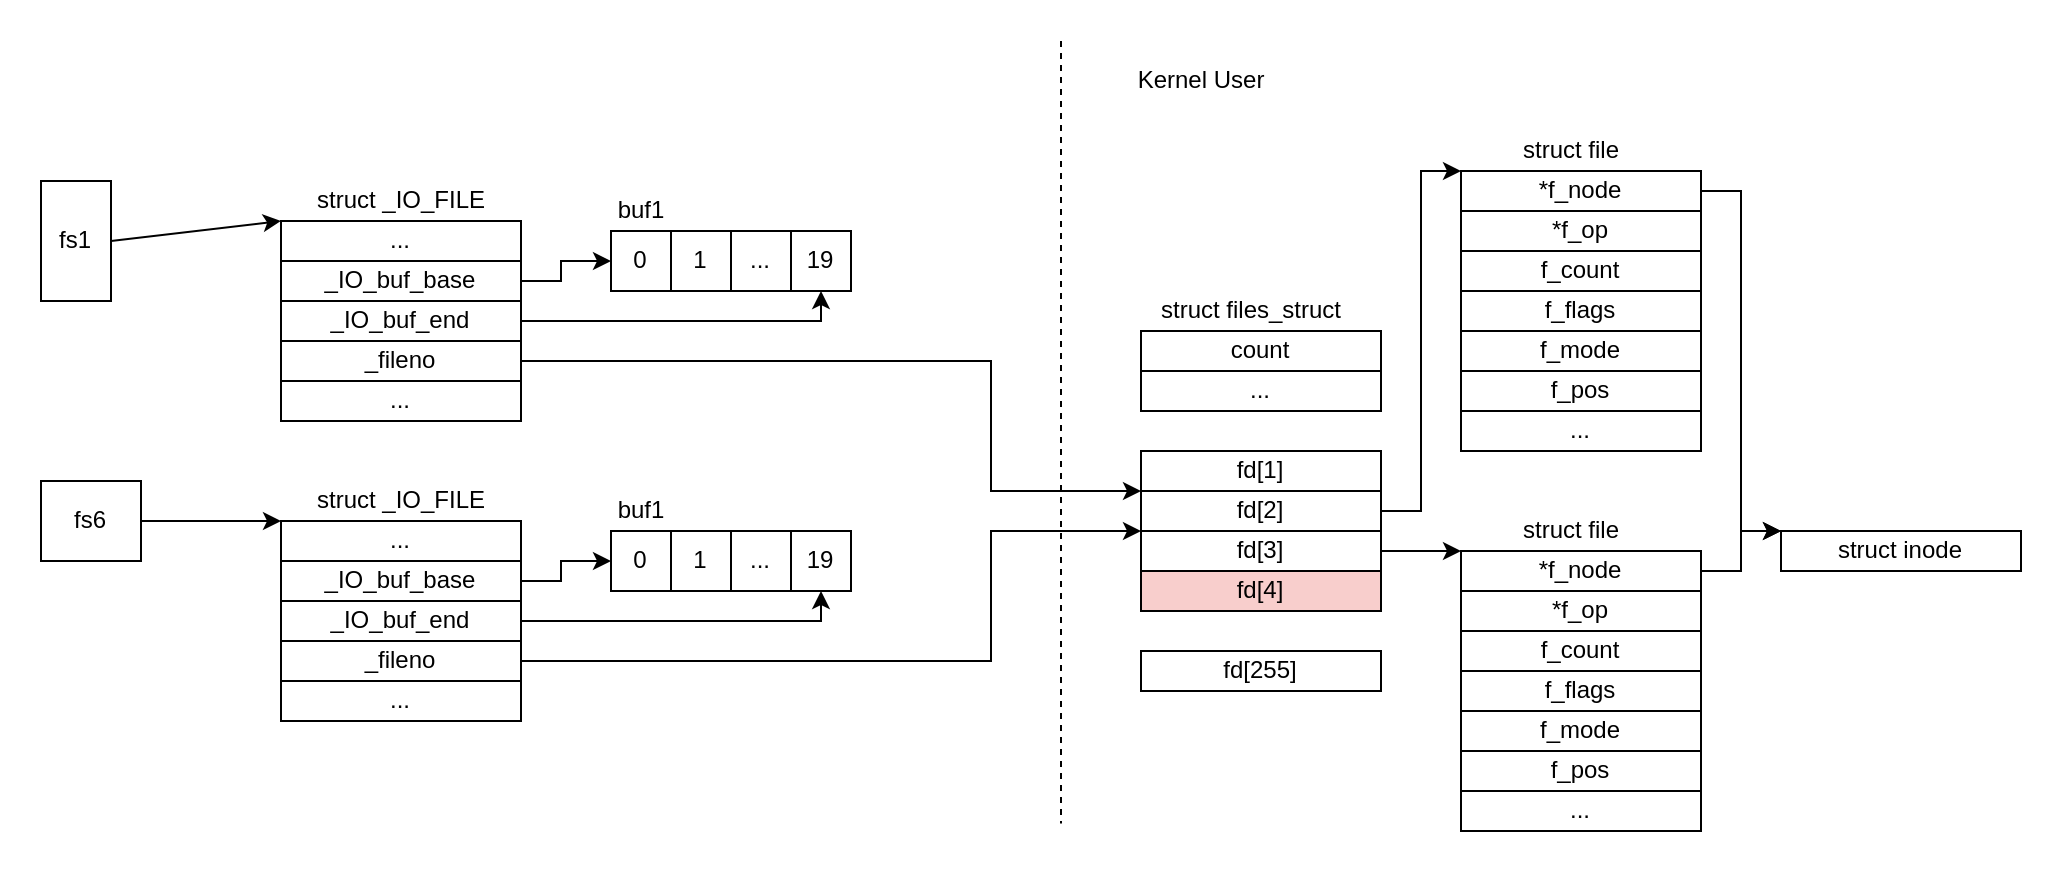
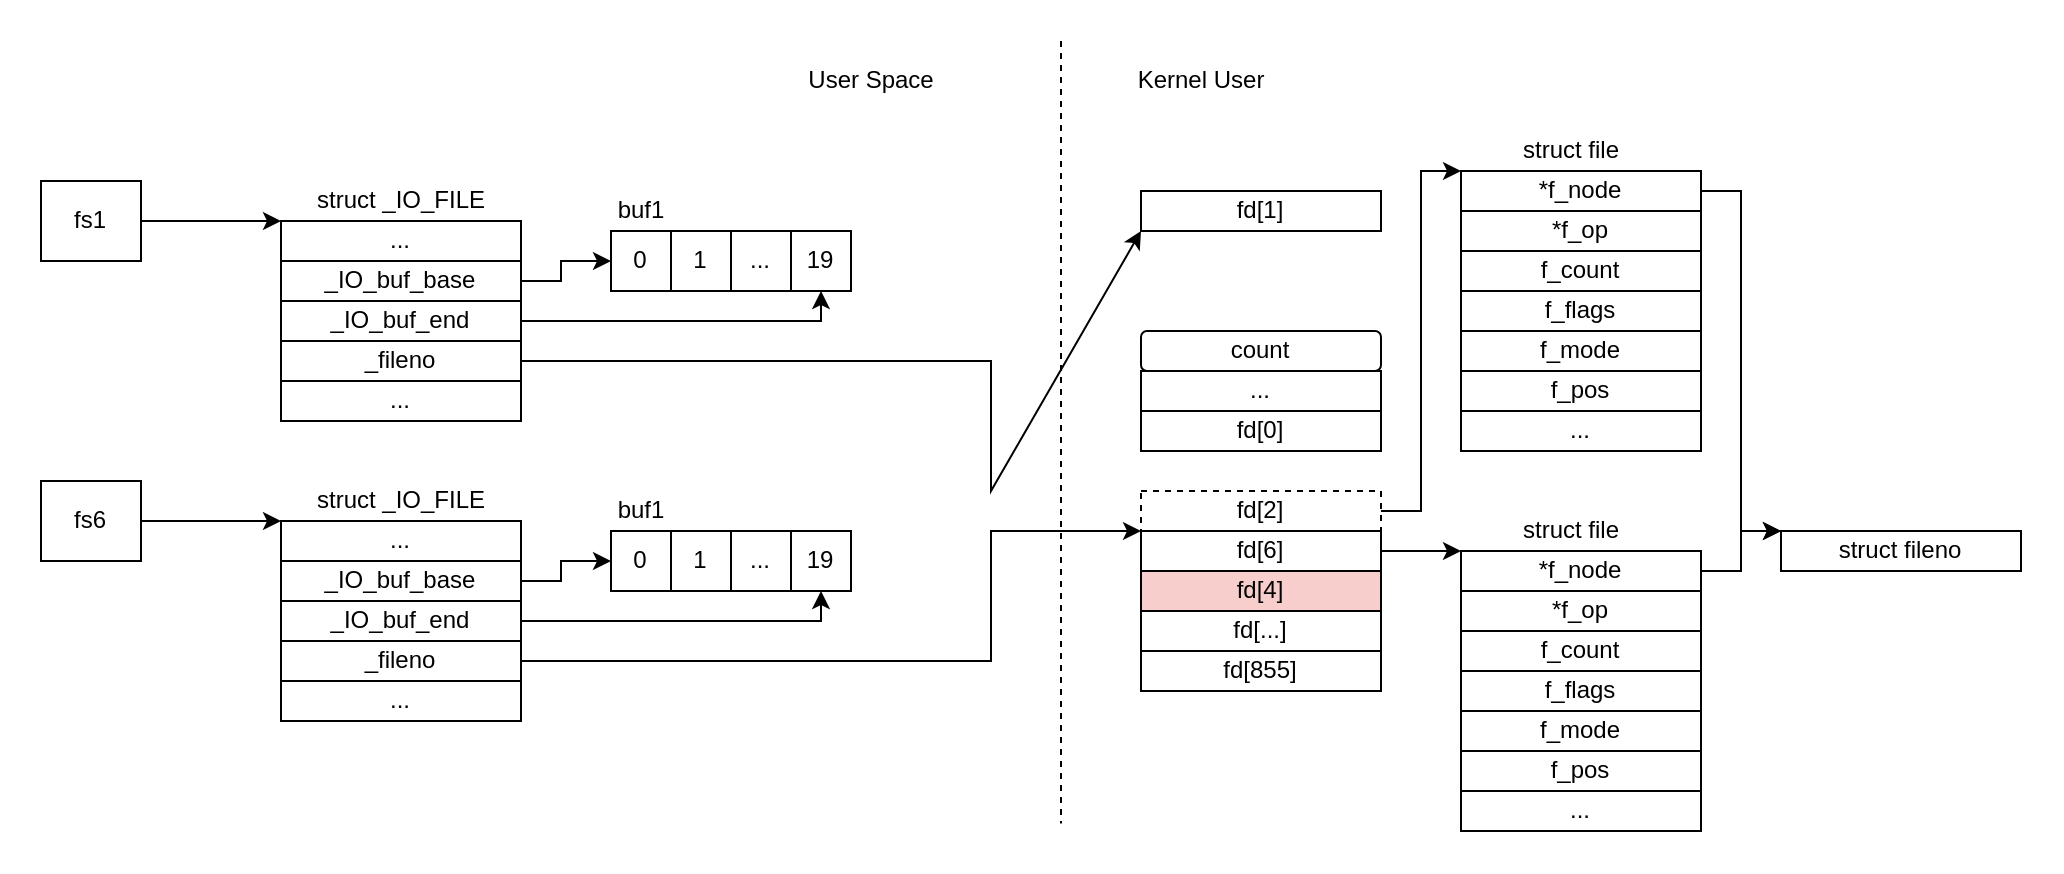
  <mxCell id="0" />
  <mxCell id="1" parent="0" />
  <mxCell id="2" style="edgeStyle=none;rounded=0;html=1;exitX=1;exitY=0.5;exitDx=0;exitDy=0;entryX=0;entryY=0;entryDx=0;entryDy=0;" parent="1" source="3" target="6" edge="1"><mxGeometry relative="1" as="geometry" /></mxCell>
- <mxCell id="3" value="fs1" style="whiteSpace=wrap;html=1;" parent="1" vertex="1"><mxGeometry x="20" y="90" width="35" height="60" as="geometry" /></mxCell>
+ <mxCell id="3" value="fs1" style="whiteSpace=wrap;html=1;" parent="1" vertex="1"><mxGeometry x="20" y="90" width="50" height="40" as="geometry" /></mxCell>
  <mxCell id="4" style="edgeStyle=none;rounded=0;html=1;entryX=0;entryY=0;entryDx=0;entryDy=0;" parent="1" source="5" target="15" edge="1"><mxGeometry relative="1" as="geometry" /></mxCell>
  <mxCell id="5" value="fs6" style="whiteSpace=wrap;html=1;" parent="1" vertex="1"><mxGeometry x="20" y="240" width="50" height="40" as="geometry" /></mxCell>
  <mxCell id="6" value="..." style="whiteSpace=wrap;html=1;" parent="1" vertex="1"><mxGeometry x="140" y="110" width="120" height="20" as="geometry" /></mxCell>
  <mxCell id="7" style="edgeStyle=none;rounded=0;html=1;exitX=1;exitY=0.5;exitDx=0;exitDy=0;entryX=0;entryY=0.5;entryDx=0;entryDy=0;" parent="1" source="8" target="24" edge="1"><mxGeometry relative="1" as="geometry"><Array as="points"><mxPoint x="280" y="140" /><mxPoint x="280" y="130" /></Array></mxGeometry></mxCell>
  <mxCell id="8" value="_IO_buf_base" style="whiteSpace=wrap;html=1;" parent="1" vertex="1"><mxGeometry x="140" y="130" width="120" height="20" as="geometry" /></mxCell>
  <mxCell id="9" style="edgeStyle=none;rounded=0;html=1;exitX=1;exitY=0.5;exitDx=0;exitDy=0;entryX=0.5;entryY=1;entryDx=0;entryDy=0;" parent="1" source="10" target="27" edge="1"><mxGeometry relative="1" as="geometry"><Array as="points"><mxPoint x="270" y="160" /><mxPoint x="410" y="160" /></Array></mxGeometry></mxCell>
  <mxCell id="10" value="_IO_buf_end" style="whiteSpace=wrap;html=1;" parent="1" vertex="1"><mxGeometry x="140" y="150" width="120" height="20" as="geometry" /></mxCell>
  <mxCell id="11" style="edgeStyle=none;rounded=0;html=1;exitX=1;exitY=0.5;exitDx=0;exitDy=0;entryX=0;entryY=1;entryDx=0;entryDy=0;" parent="1" source="12" target="40" edge="1"><mxGeometry relative="1" as="geometry"><Array as="points"><mxPoint x="495" y="180" /><mxPoint x="495" y="245" /></Array><mxPoint x="495" y="220" as="targetPoint" /></mxGeometry></mxCell>
  <mxCell id="12" value="_fileno" style="whiteSpace=wrap;html=1;" parent="1" vertex="1"><mxGeometry x="140" y="170" width="120" height="20" as="geometry" /></mxCell>
  <mxCell id="13" value="..." style="whiteSpace=wrap;html=1;" parent="1" vertex="1"><mxGeometry x="140" y="190" width="120" height="20" as="geometry" /></mxCell>
  <mxCell id="14" value="struct _IO_FILE" style="text;html=1;resizable=0;autosize=1;align=center;verticalAlign=middle;points=[];fillColor=none;strokeColor=none;rounded=0;" parent="1" vertex="1"><mxGeometry x="150" y="90" width="100" height="20" as="geometry" /></mxCell>
  <mxCell id="15" value="..." style="whiteSpace=wrap;html=1;" parent="1" vertex="1"><mxGeometry x="140" y="260" width="120" height="20" as="geometry" /></mxCell>
  <mxCell id="16" style="edgeStyle=none;html=1;exitX=1;exitY=0.5;exitDx=0;exitDy=0;entryX=0;entryY=0.5;entryDx=0;entryDy=0;rounded=0;" parent="1" source="17" target="29" edge="1"><mxGeometry relative="1" as="geometry"><Array as="points"><mxPoint x="280" y="290" /><mxPoint x="280" y="280" /></Array></mxGeometry></mxCell>
  <mxCell id="17" value="_IO_buf_base" style="whiteSpace=wrap;html=1;" parent="1" vertex="1"><mxGeometry x="140" y="280" width="120" height="20" as="geometry" /></mxCell>
  <mxCell id="18" style="edgeStyle=none;rounded=0;html=1;exitX=1;exitY=0.5;exitDx=0;exitDy=0;entryX=0.5;entryY=1;entryDx=0;entryDy=0;" parent="1" source="19" target="32" edge="1"><mxGeometry relative="1" as="geometry"><Array as="points"><mxPoint x="270" y="310" /><mxPoint x="300" y="310" /><mxPoint x="410" y="310" /></Array></mxGeometry></mxCell>
  <mxCell id="19" value="_IO_buf_end" style="whiteSpace=wrap;html=1;" parent="1" vertex="1"><mxGeometry x="140" y="300" width="120" height="20" as="geometry" /></mxCell>
  <mxCell id="20" style="edgeStyle=none;rounded=0;html=1;exitX=1;exitY=0.5;exitDx=0;exitDy=0;entryX=0;entryY=0;entryDx=0;entryDy=0;" parent="1" source="21" target="56" edge="1"><mxGeometry relative="1" as="geometry"><Array as="points"><mxPoint x="495" y="330" /><mxPoint x="495" y="265" /></Array><mxPoint x="495" y="260" as="targetPoint" /></mxGeometry></mxCell>
  <mxCell id="21" value="_fileno" style="whiteSpace=wrap;html=1;" parent="1" vertex="1"><mxGeometry x="140" y="320" width="120" height="20" as="geometry" /></mxCell>
  <mxCell id="22" value="..." style="whiteSpace=wrap;html=1;" parent="1" vertex="1"><mxGeometry x="140" y="340" width="120" height="20" as="geometry" /></mxCell>
  <mxCell id="23" value="struct _IO_FILE" style="text;html=1;resizable=0;autosize=1;align=center;verticalAlign=middle;points=[];fillColor=none;strokeColor=none;rounded=0;" parent="1" vertex="1"><mxGeometry x="150" y="240" width="100" height="20" as="geometry" /></mxCell>
  <mxCell id="24" value="0" style="whiteSpace=wrap;html=1;" parent="1" vertex="1"><mxGeometry x="305" y="115" width="30" height="30" as="geometry" /></mxCell>
  <mxCell id="25" value="1" style="whiteSpace=wrap;html=1;" parent="1" vertex="1"><mxGeometry x="335" y="115" width="30" height="30" as="geometry" /></mxCell>
  <mxCell id="26" value="..." style="whiteSpace=wrap;html=1;" parent="1" vertex="1"><mxGeometry x="365" y="115" width="30" height="30" as="geometry" /></mxCell>
  <mxCell id="27" value="19" style="whiteSpace=wrap;html=1;" parent="1" vertex="1"><mxGeometry x="395" y="115" width="30" height="30" as="geometry" /></mxCell>
  <mxCell id="28" value="buf1" style="text;html=1;resizable=0;autosize=1;align=center;verticalAlign=middle;points=[];fillColor=none;strokeColor=none;rounded=0;" parent="1" vertex="1"><mxGeometry x="300" y="95" width="40" height="20" as="geometry" /></mxCell>
  <mxCell id="29" value="0" style="whiteSpace=wrap;html=1;" parent="1" vertex="1"><mxGeometry x="305" y="265" width="30" height="30" as="geometry" /></mxCell>
  <mxCell id="30" value="1" style="whiteSpace=wrap;html=1;" parent="1" vertex="1"><mxGeometry x="335" y="265" width="30" height="30" as="geometry" /></mxCell>
  <mxCell id="31" value="..." style="whiteSpace=wrap;html=1;" parent="1" vertex="1"><mxGeometry x="365" y="265" width="30" height="30" as="geometry" /></mxCell>
  <mxCell id="32" value="19" style="whiteSpace=wrap;html=1;" parent="1" vertex="1"><mxGeometry x="395" y="265" width="30" height="30" as="geometry" /></mxCell>
  <mxCell id="33" value="buf1" style="text;html=1;resizable=0;autosize=1;align=center;verticalAlign=middle;points=[];fillColor=none;strokeColor=none;rounded=0;" parent="1" vertex="1"><mxGeometry x="300" y="245" width="40" height="20" as="geometry" /></mxCell>
  <mxCell id="34" style="edgeStyle=none;rounded=0;html=1;endArrow=none;endFill=0;dashed=1;" parent="1" edge="1"><mxGeometry relative="1" as="geometry"><mxPoint x="530" y="20" as="sourcePoint" /><mxPoint x="530" y="411.235" as="targetPoint" /></mxGeometry></mxCell>
+ <mxCell id="35" value="User Space" style="text;html=1;resizable=0;autosize=1;align=center;verticalAlign=middle;points=[];fillColor=none;strokeColor=none;rounded=0;" parent="1" vertex="1"><mxGeometry x="395" y="30" width="80" height="20" as="geometry" /></mxCell>
  <mxCell id="36" value="Kernel User" style="text;html=1;resizable=0;autosize=1;align=center;verticalAlign=middle;points=[];fillColor=none;strokeColor=none;rounded=0;" parent="1" vertex="1"><mxGeometry x="555" y="30" width="90" height="20" as="geometry" /></mxCell>
- <mxCell id="37" value="count" style="whiteSpace=wrap;html=1;" vertex="1" parent="1"><mxGeometry x="570" y="165" width="120" height="20" as="geometry" /></mxCell>
+ <mxCell id="37" value="count" style="whiteSpace=wrap;html=1;rounded=1;" vertex="1" parent="1"><mxGeometry x="570" y="165" width="120" height="20" as="geometry" /></mxCell>
  <mxCell id="38" value="..." style="whiteSpace=wrap;html=1;" vertex="1" parent="1"><mxGeometry x="570" y="185" width="120" height="20" as="geometry" /></mxCell>
- <mxCell id="40" value="fd[1]" style="whiteSpace=wrap;html=1;" vertex="1" parent="1"><mxGeometry x="570" y="225" width="120" height="20" as="geometry" /></mxCell>
- <mxCell id="42" value="fd[255]" style="whiteSpace=wrap;html=1;" vertex="1" parent="1"><mxGeometry x="570" y="325" width="120" height="20" as="geometry" /></mxCell>
- <mxCell id="43" value="struct files_struct" style="text;html=1;resizable=0;autosize=1;align=center;verticalAlign=middle;points=[];fillColor=none;strokeColor=none;rounded=0;" vertex="1" parent="1"><mxGeometry x="570" y="145" width="110" height="20" as="geometry" /></mxCell>
+ <mxCell id="39" value="fd[0]" style="whiteSpace=wrap;html=1;" vertex="1" parent="1"><mxGeometry x="570" y="205" width="120" height="20" as="geometry" /></mxCell>
+ <mxCell id="40" value="fd[1]" style="whiteSpace=wrap;html=1;" vertex="1" parent="1"><mxGeometry x="570" y="95" width="120" height="20" as="geometry" /></mxCell>
+ <mxCell id="41" value="fd[...]" style="whiteSpace=wrap;html=1;" vertex="1" parent="1"><mxGeometry x="570" y="305" width="120" height="20" as="geometry" /></mxCell>
+ <mxCell id="42" value="fd[855]" style="whiteSpace=wrap;html=1;" vertex="1" parent="1"><mxGeometry x="570" y="325" width="120" height="20" as="geometry" /></mxCell>
  <mxCell id="44" style="edgeStyle=none;rounded=0;html=1;exitX=1;exitY=0.5;exitDx=0;exitDy=0;entryX=0;entryY=0;entryDx=0;entryDy=0;" edge="1" parent="1" source="45" target="52"><mxGeometry relative="1" as="geometry"><Array as="points"><mxPoint x="870" y="285" /><mxPoint x="870" y="265" /></Array></mxGeometry></mxCell>
  <mxCell id="45" value="*f_node" style="whiteSpace=wrap;html=1;" vertex="1" parent="1"><mxGeometry x="730" y="275" width="120" height="20" as="geometry" /></mxCell>
  <mxCell id="46" value="*f_op" style="whiteSpace=wrap;html=1;" vertex="1" parent="1"><mxGeometry x="730" y="295" width="120" height="20" as="geometry" /></mxCell>
  <mxCell id="47" value="f_count" style="whiteSpace=wrap;html=1;" vertex="1" parent="1"><mxGeometry x="730" y="315" width="120" height="20" as="geometry" /></mxCell>
  <mxCell id="48" value="f_flags" style="whiteSpace=wrap;html=1;" vertex="1" parent="1"><mxGeometry x="730" y="335" width="120" height="20" as="geometry" /></mxCell>
  <mxCell id="49" value="f_mode" style="whiteSpace=wrap;html=1;" vertex="1" parent="1"><mxGeometry x="730" y="355" width="120" height="20" as="geometry" /></mxCell>
  <mxCell id="50" value="f_pos" style="whiteSpace=wrap;html=1;" vertex="1" parent="1"><mxGeometry x="730" y="375" width="120" height="20" as="geometry" /></mxCell>
  <mxCell id="51" value="..." style="whiteSpace=wrap;html=1;" vertex="1" parent="1"><mxGeometry x="730" y="395" width="120" height="20" as="geometry" /></mxCell>
- <mxCell id="52" value="struct inode" style="whiteSpace=wrap;html=1;" vertex="1" parent="1"><mxGeometry x="890" y="265" width="120" height="20" as="geometry" /></mxCell>
+ <mxCell id="52" value="struct fileno" style="whiteSpace=wrap;html=1;" vertex="1" parent="1"><mxGeometry x="890" y="265" width="120" height="20" as="geometry" /></mxCell>
  <mxCell id="53" style="edgeStyle=none;rounded=0;html=1;exitX=1;exitY=0.5;exitDx=0;exitDy=0;entryX=0;entryY=0;entryDx=0;entryDy=0;" edge="1" parent="1" source="54" target="59"><mxGeometry relative="1" as="geometry"><Array as="points"><mxPoint x="710" y="255" /><mxPoint x="710" y="85" /></Array></mxGeometry></mxCell>
- <mxCell id="54" value="fd[2]" style="whiteSpace=wrap;html=1;" vertex="1" parent="1"><mxGeometry x="570" y="245" width="120" height="20" as="geometry" /></mxCell>
+ <mxCell id="54" value="fd[2]" style="whiteSpace=wrap;html=1;dashed=1;" vertex="1" parent="1"><mxGeometry x="570" y="245" width="120" height="20" as="geometry" /></mxCell>
  <mxCell id="55" style="edgeStyle=none;rounded=0;html=1;exitX=1;exitY=0.5;exitDx=0;exitDy=0;entryX=0;entryY=0;entryDx=0;entryDy=0;" edge="1" parent="1" source="56" target="45"><mxGeometry relative="1" as="geometry" /></mxCell>
- <mxCell id="56" value="fd[3]" style="whiteSpace=wrap;html=1;" vertex="1" parent="1"><mxGeometry x="570" y="265" width="120" height="20" as="geometry" /></mxCell>
+ <mxCell id="56" value="fd[6]" style="whiteSpace=wrap;html=1;" vertex="1" parent="1"><mxGeometry x="570" y="265" width="120" height="20" as="geometry" /></mxCell>
  <mxCell id="57" value="fd[4]" style="whiteSpace=wrap;html=1;fillColor=#f8cecc;" vertex="1" parent="1"><mxGeometry x="570" y="285" width="120" height="20" as="geometry" /></mxCell>
  <mxCell id="58" style="edgeStyle=none;html=1;exitX=1;exitY=0.5;exitDx=0;exitDy=0;entryX=0;entryY=0;entryDx=0;entryDy=0;rounded=0;" edge="1" parent="1" source="59" target="52"><mxGeometry relative="1" as="geometry"><Array as="points"><mxPoint x="870" y="95" /><mxPoint x="870" y="265" /></Array></mxGeometry></mxCell>
  <mxCell id="59" value="*f_node" style="whiteSpace=wrap;html=1;" vertex="1" parent="1"><mxGeometry x="730" y="85" width="120" height="20" as="geometry" /></mxCell>
  <mxCell id="60" value="*f_op" style="whiteSpace=wrap;html=1;" vertex="1" parent="1"><mxGeometry x="730" y="105" width="120" height="20" as="geometry" /></mxCell>
  <mxCell id="61" value="f_count" style="whiteSpace=wrap;html=1;" vertex="1" parent="1"><mxGeometry x="730" y="125" width="120" height="20" as="geometry" /></mxCell>
  <mxCell id="62" value="f_flags" style="whiteSpace=wrap;html=1;" vertex="1" parent="1"><mxGeometry x="730" y="145" width="120" height="20" as="geometry" /></mxCell>
  <mxCell id="63" value="f_mode" style="whiteSpace=wrap;html=1;" vertex="1" parent="1"><mxGeometry x="730" y="165" width="120" height="20" as="geometry" /></mxCell>
  <mxCell id="64" value="f_pos" style="whiteSpace=wrap;html=1;" vertex="1" parent="1"><mxGeometry x="730" y="185" width="120" height="20" as="geometry" /></mxCell>
  <mxCell id="65" value="..." style="whiteSpace=wrap;html=1;" vertex="1" parent="1"><mxGeometry x="730" y="205" width="120" height="20" as="geometry" /></mxCell>
  <mxCell id="66" value="struct file" style="text;html=1;resizable=0;autosize=1;align=center;verticalAlign=middle;points=[];fillColor=none;strokeColor=none;rounded=0;" vertex="1" parent="1"><mxGeometry x="755" y="255" width="60" height="20" as="geometry" /></mxCell>
  <mxCell id="67" value="struct file" style="text;html=1;resizable=0;autosize=1;align=center;verticalAlign=middle;points=[];fillColor=none;strokeColor=none;rounded=0;" vertex="1" parent="1"><mxGeometry x="755" y="65" width="60" height="20" as="geometry" /></mxCell>
